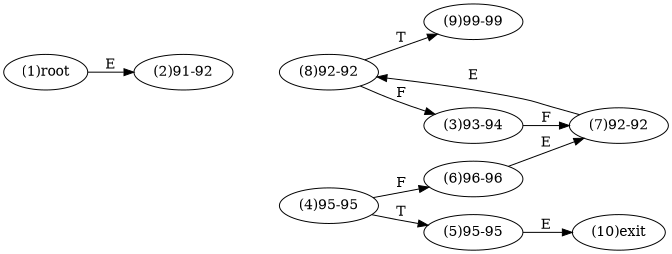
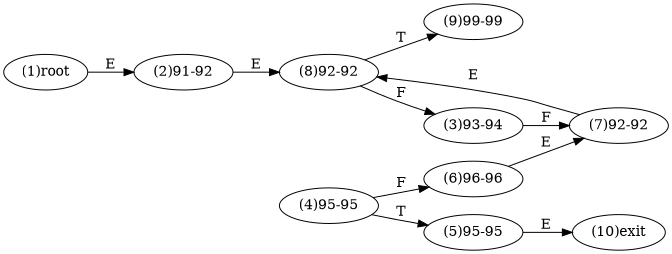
  digraph {
    rankdir=LR
    n1 [label="(1)root"]
    n2 [label="(2)91-92"]
    n3 [label="(8)92-92"]
    n4 [label="(3)93-94"]
    n5 [label="(9)99-99"]
    n6 [label="(7)92-92"]
    n7 [label="(4)95-95"]
    n8 [label="(5)95-95"]
    n9 [label="(6)96-96"]
    n10 [label="(10)exit"]
    n1 -> n2 [label=E]
+   n2 -> n3 [label=E]
    n3 -> n4 [label=F]
    n3 -> n5 [label=T]
    n4 -> n6 [label=F]
    n6 -> n3 [label=E]
    n7 -> n8 [label=T]
    n7 -> n9 [label=F]
    n8 -> n10 [label=E]
    n9 -> n6 [label=E]
  }
